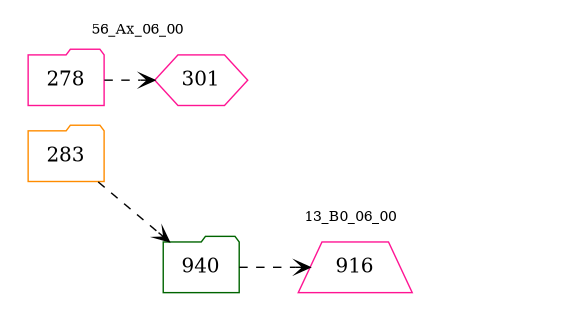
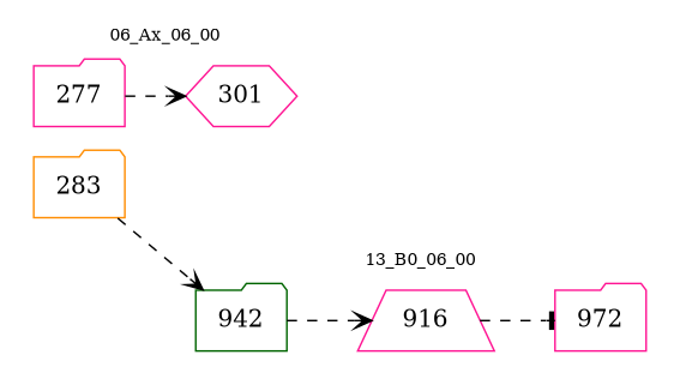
  digraph {
    rankdir=LR
    node [color=deeppink shape=folder]
    edge [arrowhead=vee color=black style=dashed]
    n1 [color=darkorange label=283]
-   n2 [label=278]
+   n2 [label=277]
    n3 [label=301 shape=hexagon]
-   n4 [color=darkgreen label=940]
+   n4 [color=darkgreen label=942]
    n5 [label=916 shape=trapezium]
+   n6 [label=972]
    subgraph cluster_1 {
      color=white
      fontsize=10
-     label="56_Ax_06_00"
+     label="06_Ax_06_00"
      n1
      n2
      n3
    }
    subgraph cluster_2 {
      color=white
      fontsize=10
      label="13_B0_06_00"
      n4
      n5
+     n6
    }
    n1 -> n4
    n2 -> n3
    n4 -> n5
+   n5 -> n6 [arrowhead=tee]
  }
